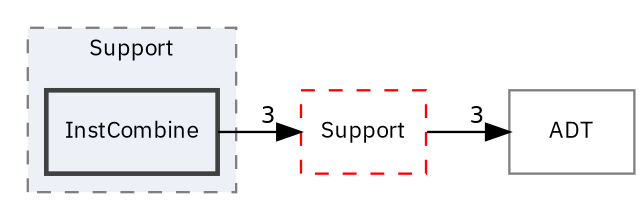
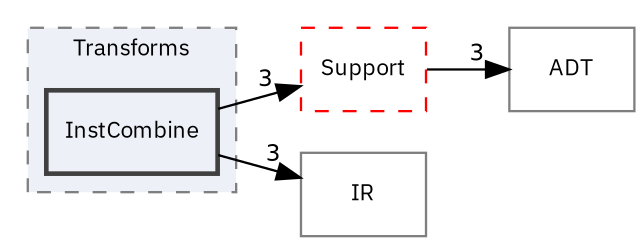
  digraph {
    compound=true
    fontname="IBM Plex Sans"
    rankdir=LR
    node [color=grey50 fillcolor="#edf0f7" fontname="IBM Plex Sans" fontsize=10 shape=box]
    edge [fontname="IBM Plex Sans" fontsize=10 headlabel=3 labeldistance=1.5 labelfontname=Helvetica labelfontsize=10]
    n1 [color=grey25 label=InstCombine style="filled,bold,"]
    n2 [color=red label=Support style="dashed,"]
+   n3 [label=IR]
    n4 [label=ADT]
    subgraph cluster_1 {
      bgcolor="#edf0f7"
      fontsize=10
-     label=Support
+     label=Transforms
      pencolor=grey50
      style="filled,dashed,"
      n1
    }
    n1 -> n2
+   n1 -> n3
    n2 -> n4
  }
